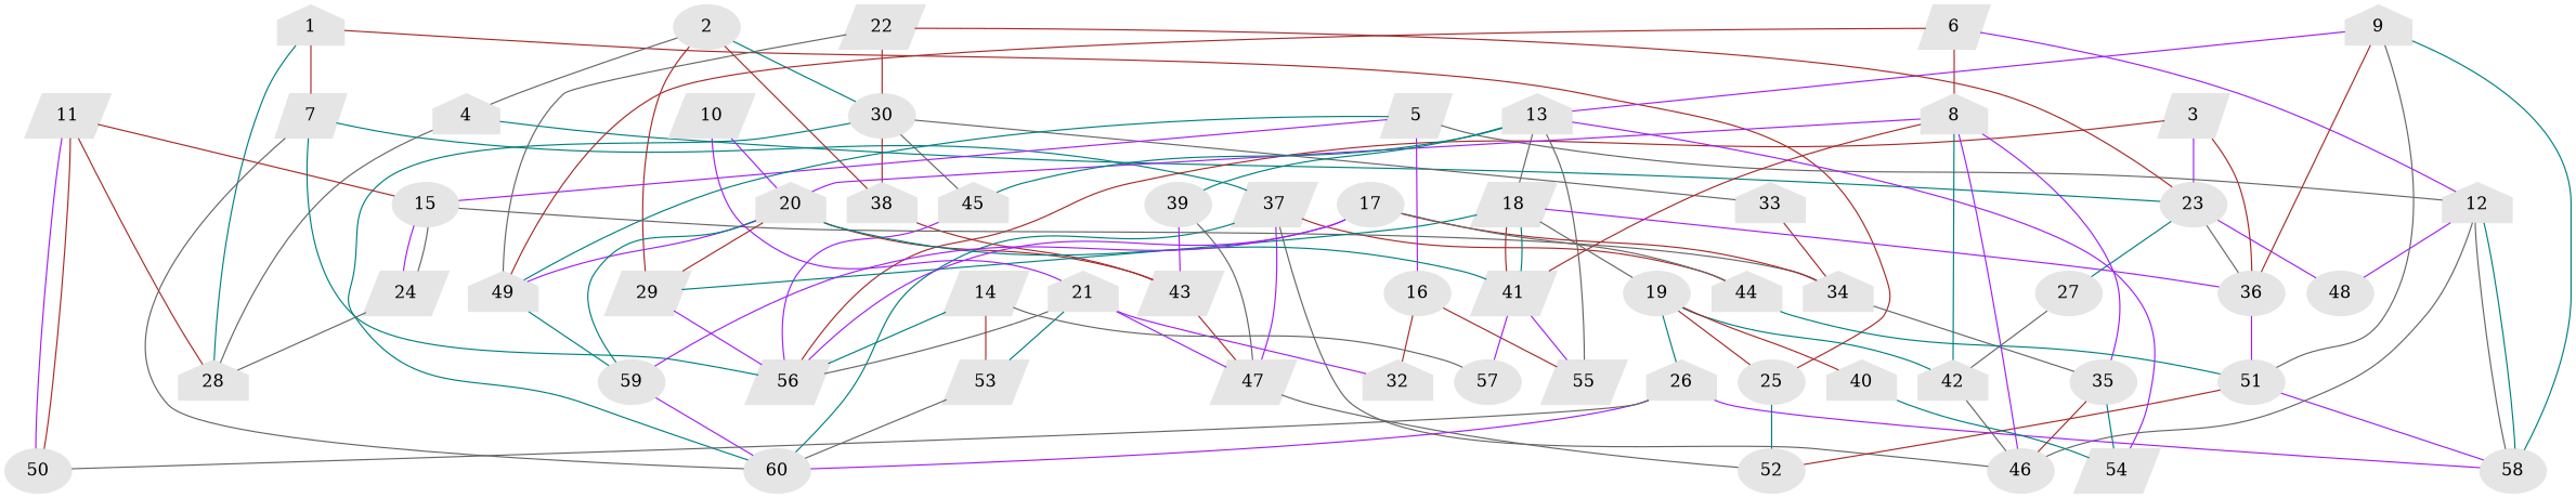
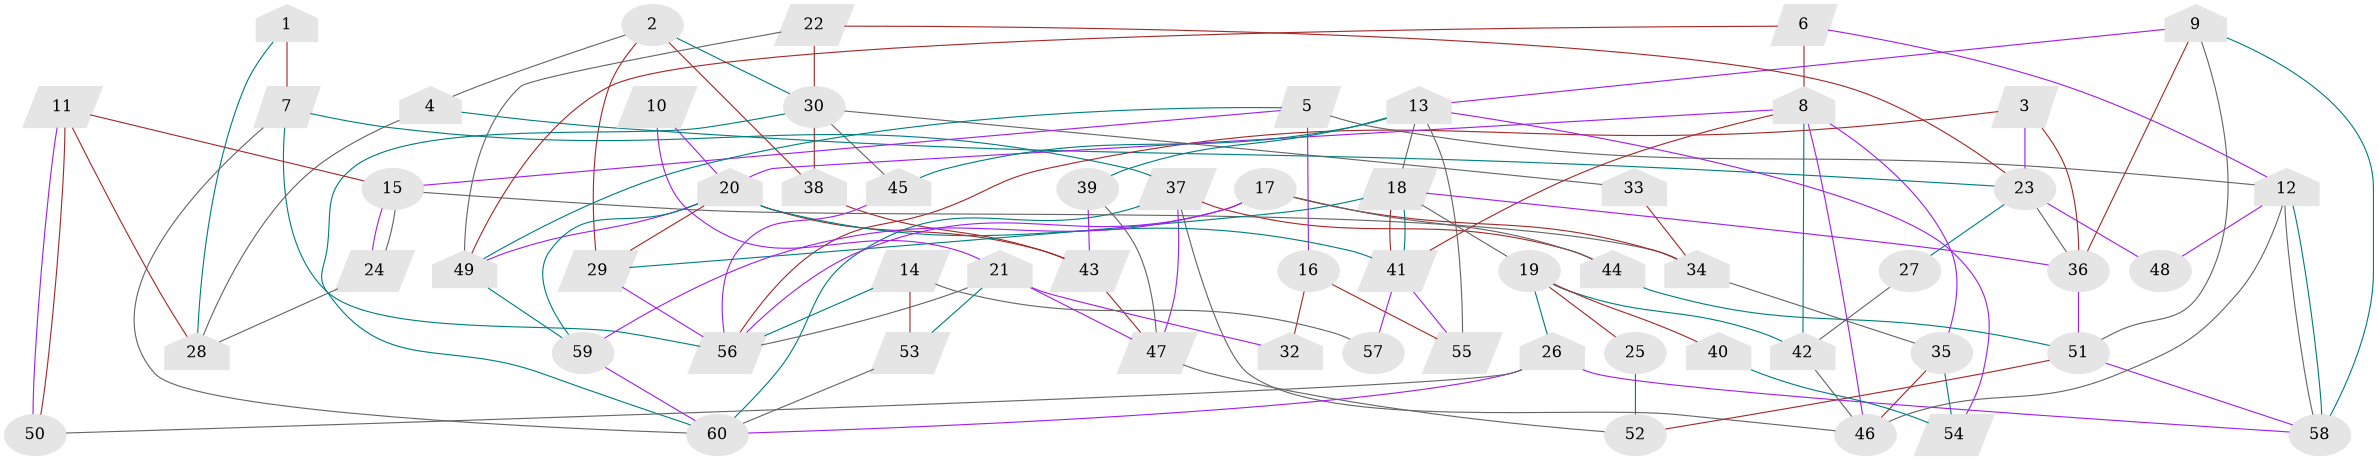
  graph {
    node [color=gray90 shape=ellipse style=filled]
    edge [color=purple]
    1 [shape=house]
    7 [shape=parallelogram]
    25
    28 [shape=house]
    56 [shape=parallelogram]
    37 [shape=parallelogram]
    60
    52
    4 [shape=house]
    2
    29 [shape=parallelogram]
    30
    38 [shape=house]
    23
    45 [shape=house]
    33 [shape=house]
    43 [shape=parallelogram]
    3 [shape=parallelogram]
    36
    48
    27
    51
    5 [shape=parallelogram]
    12 [shape=house]
    15
    16
    49 [shape=house]
    46
    58
    24 [shape=parallelogram]
    34 [shape=house]
    55 [shape=parallelogram]
    32 [shape=house]
    59
    6 [shape=parallelogram]
    8 [shape=house]
    20 [shape=house]
    35
    41 [shape=parallelogram]
    42 [shape=house]
    44 [shape=house]
    47 [shape=parallelogram]
    54 [shape=parallelogram]
    57
    9 [shape=house]
    13 [shape=house]
    18 [shape=parallelogram]
    39
    10 [shape=parallelogram]
    21 [shape=house]
    53 [shape=parallelogram]
    11 [shape=parallelogram]
    50
    19
    14 [shape=parallelogram]
    17
    26 [shape=house]
    40 [shape=house]
    22 [shape=parallelogram]
    1 -- 7 [color=brown]
-   1 -- 25 [color=brown]
    1 -- 28 [color=teal]
    7 -- 56 [color=teal]
    7 -- 37 [color=teal]
    7 -- 60 [color=gray40]
    25 -- 52 [color=teal]
    37 -- 60 [color=teal]
    37 -- 46 [color=gray40]
    37 -- 44 [color=brown]
    37 -- 47
    4 -- 28 [color=gray40]
    4 -- 23 [color=teal]
    2 -- 4 [color=gray40]
    2 -- 29 [color=brown]
    2 -- 30 [color=teal]
    2 -- 38 [color=brown]
    29 -- 56
    30 -- 60 [color=teal]
    30 -- 38 [color=brown]
    30 -- 45 [color=gray40]
    30 -- 33 [color=gray40]
    38 -- 43 [color=brown]
    23 -- 36 [color=gray40]
    23 -- 48
    23 -- 27 [color=teal]
    45 -- 56
    33 -- 34 [color=brown]
    43 -- 47 [color=brown]
    3 -- 56 [color=brown]
    3 -- 23
    3 -- 36 [color=brown]
    36 -- 51
    27 -- 42 [color=gray40]
    51 -- 52 [color=brown]
    51 -- 58
    5 -- 12 [color=gray40]
    5 -- 15
    5 -- 16
    5 -- 49 [color=teal]
    12 -- 48
    12 -- 46 [color=gray40]
    12 -- 58 [color=gray40]
    12 -- 58 [color=teal]
    15 -- 24
    15 -- 24 [color=gray40]
    15 -- 34 [color=gray40]
    16 -- 55 [color=brown]
    16 -- 32 [color=brown]
    49 -- 59 [color=teal]
    24 -- 28 [color=gray40]
    34 -- 35 [color=gray40]
    59 -- 60
    6 -- 12
    6 -- 49 [color=brown]
    6 -- 8 [color=brown]
    8 -- 46
    8 -- 20
    8 -- 35
    8 -- 41 [color=brown]
    8 -- 42 [color=teal]
    20 -- 29 [color=brown]
    20 -- 43 [color=brown]
    20 -- 49
    20 -- 59 [color=teal]
    20 -- 41 [color=teal]
    35 -- 46 [color=brown]
    35 -- 54 [color=teal]
    41 -- 55
    41 -- 57
    42 -- 46 [color=gray40]
    44 -- 51 [color=teal]
    47 -- 52 [color=gray40]
    9 -- 36 [color=brown]
    9 -- 51 [color=gray40]
    9 -- 58 [color=teal]
    9 -- 13
    13 -- 45 [color=teal]
    13 -- 55 [color=gray40]
    13 -- 54
    13 -- 18 [color=gray40]
    13 -- 39 [color=teal]
    18 -- 29 [color=teal]
    18 -- 36
    18 -- 41 [color=brown]
    18 -- 41 [color=teal]
    18 -- 19 [color=gray40]
    39 -- 43
    39 -- 47 [color=gray40]
    10 -- 20
    10 -- 21
    21 -- 56 [color=gray40]
    21 -- 32
    21 -- 47
    21 -- 53 [color=teal]
    53 -- 60 [color=gray40]
    11 -- 28 [color=brown]
    11 -- 15 [color=brown]
    11 -- 50
    11 -- 50 [color=brown]
    19 -- 25 [color=brown]
    19 -- 42 [color=teal]
    19 -- 26 [color=teal]
    19 -- 40 [color=brown]
    14 -- 56 [color=teal]
    14 -- 57 [color=gray40]
    14 -- 53 [color=brown]
    17 -- 56
    17 -- 34 [color=brown]
    17 -- 59
    17 -- 44 [color=gray40]
    26 -- 60
    26 -- 58
    26 -- 50 [color=gray40]
    40 -- 54 [color=teal]
    22 -- 30 [color=brown]
    22 -- 23 [color=brown]
    22 -- 49 [color=gray40]
  }
